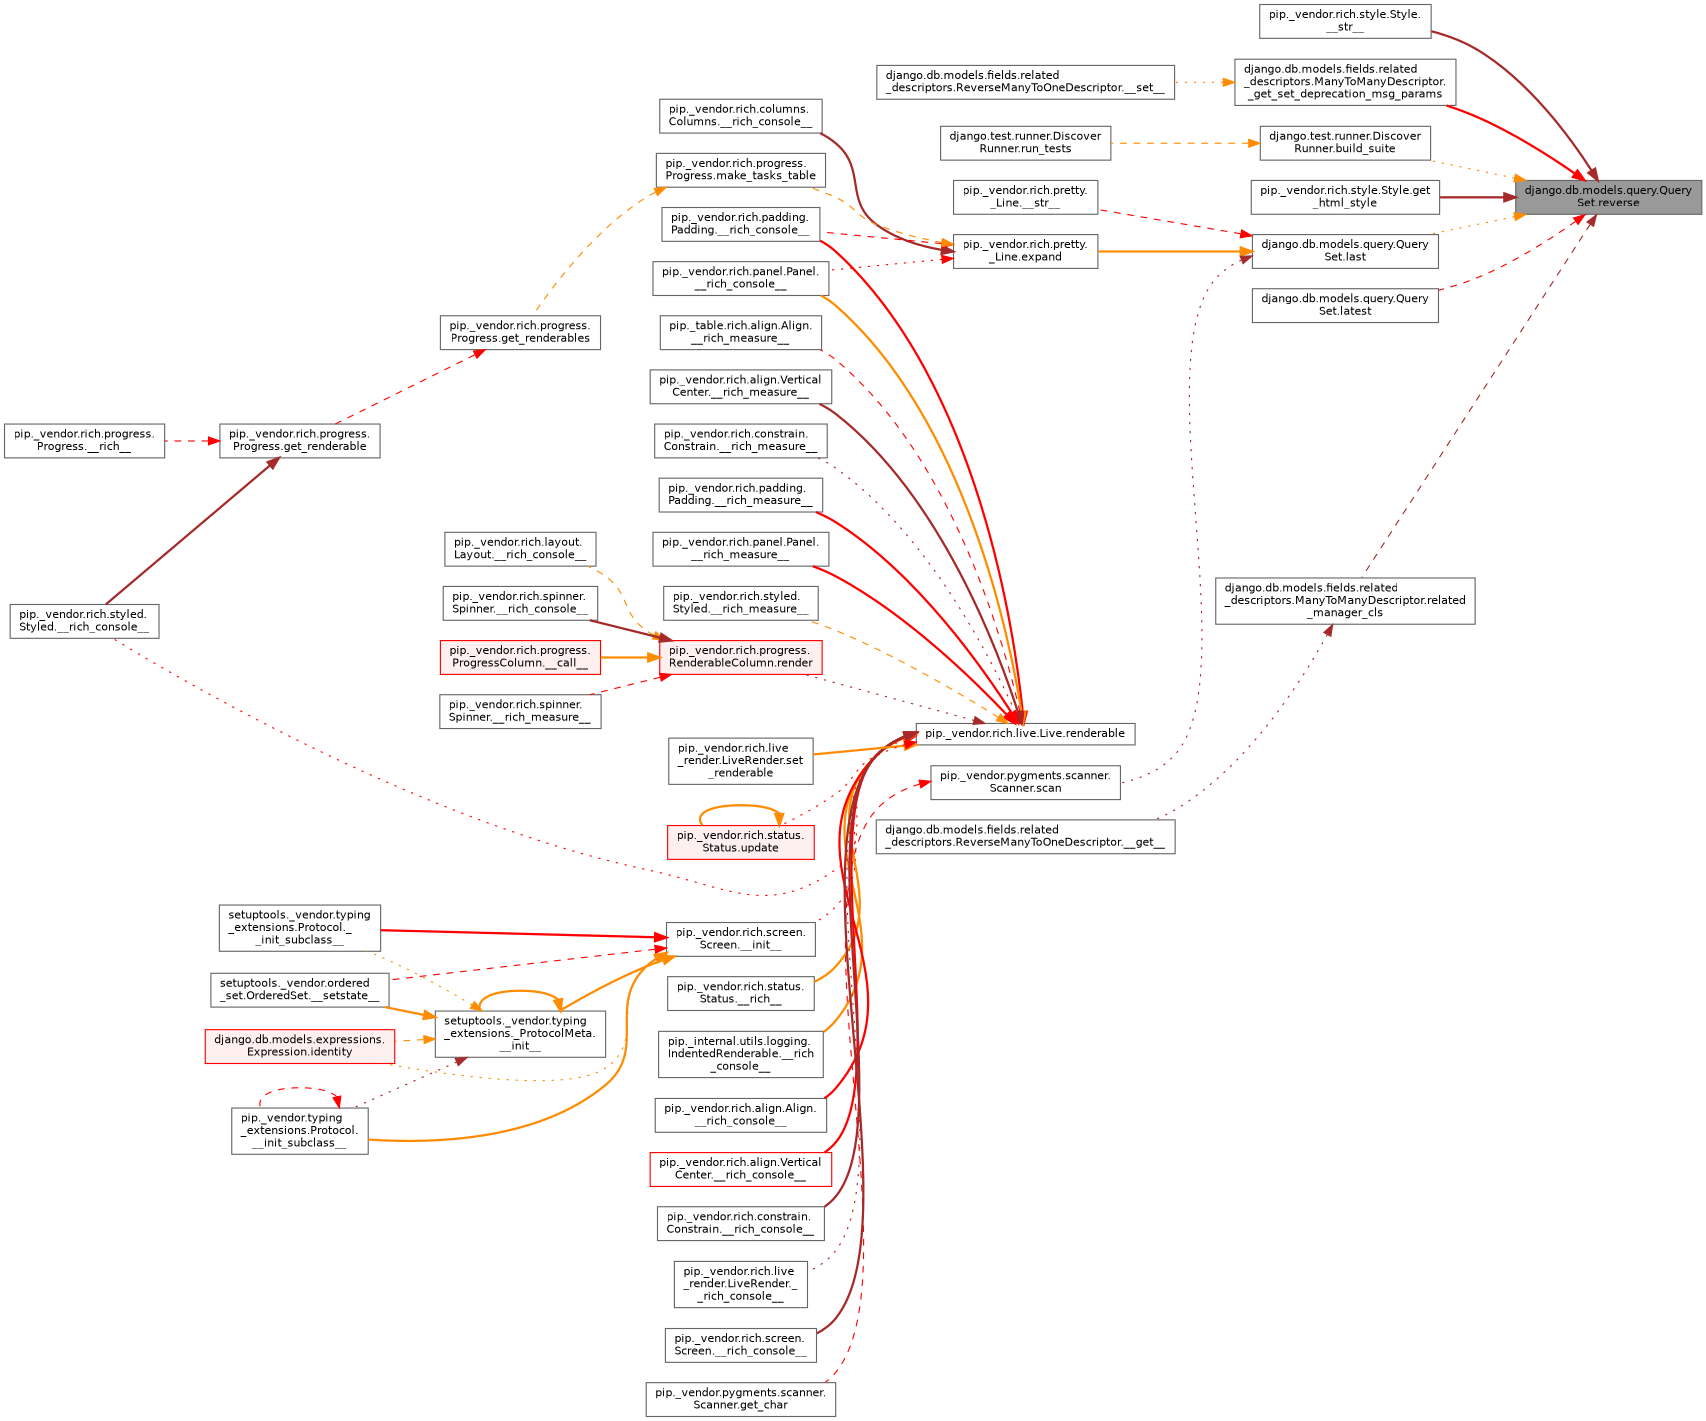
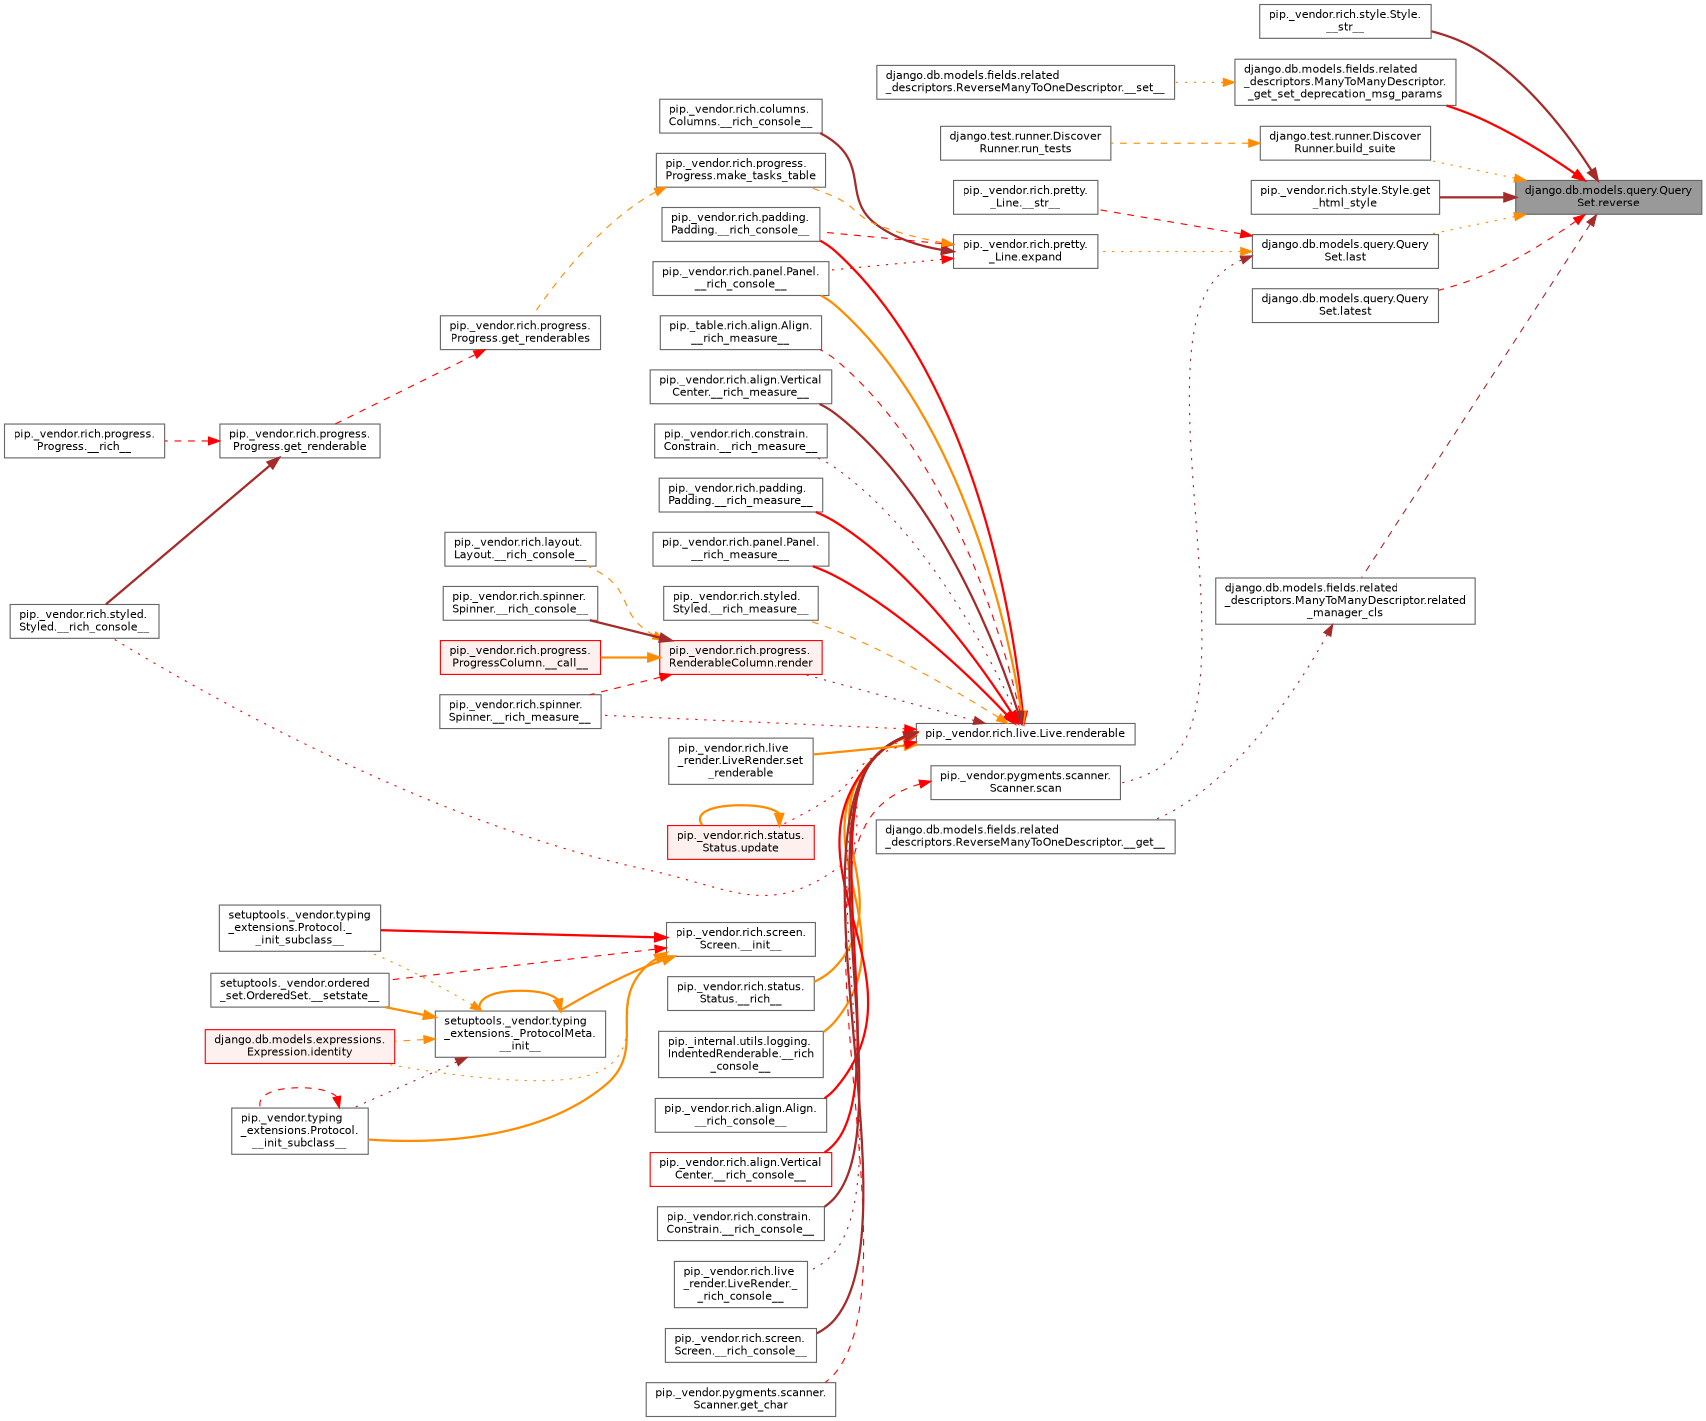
  digraph {
    rankdir=RL
    node [color=grey40 fillcolor=white fontname=Helvetica fontsize=10 shape=box style=filled]
    edge [color=darkorange dir=back fontname=Helvetica fontsize=10 labelfontname=Helvetica labelfontsize=10 style=bold]
    n1 [color=gray40 fillcolor=grey60 fontcolor=black height=0.2 label="django.db.models.query.Query\lSet.reverse" width=0.4]
    n2 [height=0.2 label="pip._vendor.rich.style.Style.\l__str__" width=0.4]
    n3 [height=0.2 label="django.db.models.fields.related\l_descriptors.ManyToManyDescriptor.\l_get_set_deprecation_msg_params" width=0.4]
    n4 [height=0.2 label="django.test.runner.Discover\lRunner.build_suite" width=0.4]
    n5 [height=0.2 label="pip._vendor.rich.style.Style.get\l_html_style" width=0.4]
    n6 [height=0.2 label="django.db.models.query.Query\lSet.last" width=0.4]
    n7 [height=0.2 label="django.db.models.query.Query\lSet.latest" width=0.4]
    n8 [height=0.2 label="django.db.models.fields.related\l_descriptors.ManyToManyDescriptor.related\l_manager_cls" width=0.4]
    n9 [height=0.2 label="django.db.models.fields.related\l_descriptors.ReverseManyToOneDescriptor.__set__" width=0.4]
    n10 [height=0.2 label="django.test.runner.Discover\lRunner.run_tests" width=0.4]
    n11 [height=0.2 label="pip._vendor.rich.pretty.\l_Line.__str__" width=0.4]
    n12 [height=0.2 label="pip._vendor.rich.pretty.\l_Line.expand" width=0.4]
    n13 [height=0.2 label="pip._vendor.pygments.scanner.\lScanner.scan" width=0.4]
    n14 [height=0.2 label="django.db.models.fields.related\l_descriptors.ReverseManyToOneDescriptor.__get__" width=0.4]
    n15 [height=0.2 label="pip._vendor.rich.columns.\lColumns.__rich_console__" width=0.4]
    n16 [height=0.2 label="pip._vendor.rich.padding.\lPadding.__rich_console__" width=0.4]
    n17 [height=0.2 label="pip._vendor.rich.panel.Panel.\l__rich_console__" width=0.4]
    n18 [height=0.2 label="pip._vendor.rich.progress.\lProgress.make_tasks_table" width=0.4]
    n19 [height=0.2 label="pip._vendor.pygments.scanner.\lScanner.get_char" width=0.4]
    n20 [height=0.2 label="pip._vendor.rich.progress.\lProgress.get_renderables" width=0.4]
    n21 [height=0.2 label="pip._vendor.rich.progress.\lProgress.get_renderable" width=0.4]
    n22 [height=0.2 label="pip._vendor.rich.progress.\lProgress.__rich__" width=0.4]
    n23 [height=0.2 label="pip._vendor.rich.styled.\lStyled.__rich_console__" width=0.4]
    n24 [height=0.2 label="pip._vendor.rich.live.Live.renderable" width=0.4]
    n25 [height=0.2 label="pip._vendor.rich.screen.\lScreen.__init__" width=0.4]
    n26 [height=0.2 label="pip._vendor.rich.status.\lStatus.__rich__" width=0.4]
    n27 [height=0.2 label="pip._internal.utils.logging.\lIndentedRenderable.__rich\l_console__" width=0.4]
    n28 [height=0.2 label="pip._vendor.rich.align.Align.\l__rich_console__" width=0.4]
    n29 [color=red height=0.2 label="pip._vendor.rich.align.Vertical\lCenter.__rich_console__" width=0.4]
    n30 [height=0.2 label="pip._vendor.rich.constrain.\lConstrain.__rich_console__" width=0.4]
    n31 [height=0.2 label="pip._vendor.rich.live\l_render.LiveRender._\l_rich_console__" width=0.4]
    n32 [height=0.2 label="pip._vendor.rich.screen.\lScreen.__rich_console__" width=0.4]
    n33 [height=0.2 label="pip._table.rich.align.Align.\l__rich_measure__" width=0.4]
    n34 [height=0.2 label="pip._vendor.rich.align.Vertical\lCenter.__rich_measure__" width=0.4]
    n35 [height=0.2 label="pip._vendor.rich.constrain.\lConstrain.__rich_measure__" width=0.4]
    n36 [height=0.2 label="pip._vendor.rich.padding.\lPadding.__rich_measure__" width=0.4]
    n37 [height=0.2 label="pip._vendor.rich.panel.Panel.\l__rich_measure__" width=0.4]
    n38 [height=0.2 label="pip._vendor.rich.styled.\lStyled.__rich_measure__" width=0.4]
    n39 [color=red fillcolor="#FFF0F0" height=0.2 label="pip._vendor.rich.progress.\lRenderableColumn.render" width=0.4]
    n40 [height=0.2 label="pip._vendor.rich.live\l_render.LiveRender.set\l_renderable" width=0.4]
    n41 [color=red fillcolor="#FFF0F0" height=0.2 label="pip._vendor.rich.status.\lStatus.update" width=0.4]
    n42 [height=0.2 label="setuptools._vendor.typing\l_extensions._ProtocolMeta.\l__init__" width=0.4]
    n43 [height=0.2 label="pip._vendor.typing\l_extensions.Protocol.\l__init_subclass__" width=0.4]
    n44 [height=0.2 label="setuptools._vendor.typing\l_extensions.Protocol._\l_init_subclass__" width=0.4]
    n45 [height=0.2 label="setuptools._vendor.ordered\l_set.OrderedSet.__setstate__" width=0.4]
    n46 [color=red fillcolor="#FFF0F0" height=0.2 label="django.db.models.expressions.\lExpression.identity" width=0.4]
    n47 [color=red fillcolor="#FFF0F0" height=0.2 label="pip._vendor.rich.progress.\lProgressColumn.__call__" width=0.4]
    n48 [height=0.2 label="pip._vendor.rich.layout.\lLayout.__rich_console__" width=0.4]
    n49 [height=0.2 label="pip._vendor.rich.spinner.\lSpinner.__rich_console__" width=0.4]
    n50 [height=0.2 label="pip._vendor.rich.spinner.\lSpinner.__rich_measure__" width=0.4]
    n1 -> n2 [color=brown]
    n1 -> n3 [color=red]
    n1 -> n4 [style=dotted]
    n1 -> n5 [color=brown]
    n1 -> n6 [style=dotted]
    n1 -> n7 [color=red style=dashed]
    n1 -> n8 [color=brown style=dashed]
    n3 -> n9 [style=dotted]
    n4 -> n10 [style=dashed]
    n6 -> n11 [color=red style=dashed]
-   n6 -> n12
+   n6 -> n12 [style=dotted]
    n6 -> n13 [color=brown style=dotted]
    n8 -> n14 [color=brown style=dotted]
    n12 -> n15 [color=brown]
    n12 -> n16 [color=red style=dashed]
    n12 -> n17 [color=red style=dotted]
    n12 -> n18 [style=dashed]
    n13 -> n19 [color=red style=dashed]
    n18 -> n20 [style=dashed]
    n20 -> n21 [color=red style=dashed]
    n21 -> n22 [color=red style=dashed]
    n21 -> n23 [color=brown]
    n24 -> n16 [color=red]
    n24 -> n17
    n24 -> n23 [color=red style=dotted]
-   n24 -> n25 [color=red style=dotted]
+   n24 -> n50 [color=red style=dotted]
    n24 -> n26
    n24 -> n27
    n24 -> n28 [color=red]
    n24 -> n29 [color=red]
    n24 -> n30 [color=brown]
    n24 -> n31 [color=brown style=dotted]
    n24 -> n32 [color=brown]
    n24 -> n33 [color=red style=dashed]
    n24 -> n34 [color=brown]
    n24 -> n35 [color=brown style=dotted]
    n24 -> n36 [color=red]
    n24 -> n37 [color=red]
    n24 -> n38 [style=dashed]
    n24 -> n39 [color=brown style=dotted]
    n24 -> n40
    n24 -> n41 [color=red style=dotted]
    n25 -> n42
    n25 -> n43
    n25 -> n44 [color=red]
    n25 -> n45 [color=red style=dashed]
    n25 -> n46 [style=dotted]
    n39 -> n47
    n39 -> n48 [style=dashed]
    n39 -> n49 [color=brown]
    n39 -> n50 [color=red style=dashed]
    n41 -> n41
    n42 -> n42
    n42 -> n43 [color=brown style=dotted]
    n42 -> n44 [style=dotted]
    n42 -> n45
    n42 -> n46 [style=dashed]
    n43 -> n43 [color=red style=dashed]
  }
